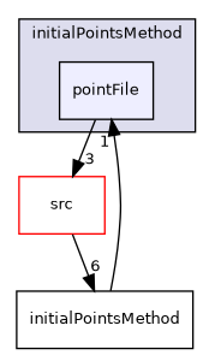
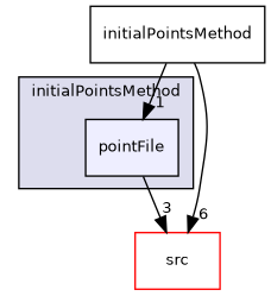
  digraph {
    compound=true
    node [fontname=Helvetica fontsize=10 shape=box]
    edge [labeldistance=1.5 labelfontname=Helvetica labelfontsize=10]
    n1 [fillcolor="#eeeeff" label=pointFile pencolor=black style=filled]
    n2 [color=red label=src]
    n3 [label=initialPointsMethod]
    subgraph cluster_1 {
      bgcolor="#ddddee"
      fontname=Helvetica
      fontsize=10
      label=initialPointsMethod
      pencolor=black
      n1
    }
    n1 -> n2 [headlabel=3]
    n3 -> n1 [headlabel=1]
-   n2 -> n3 [headlabel=6]
+   n3 -> n2 [headlabel=6]
  }
